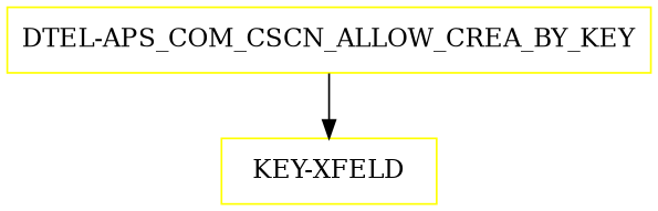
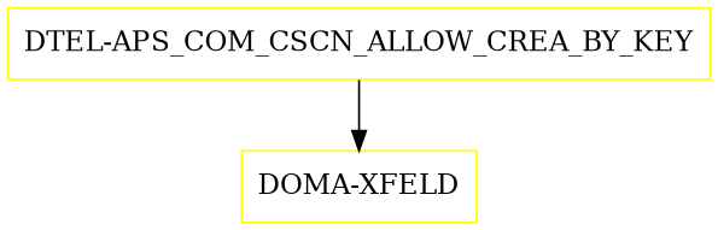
  digraph {
    node [color=yellow shape=box]
    "DTEL-APS_COM_CSCN_ALLOW_CREA_BY_KEY"
-   "DOMA-XFELD" [label="KEY-XFELD"]
+   "DOMA-XFELD"
    "DTEL-APS_COM_CSCN_ALLOW_CREA_BY_KEY" -> "DOMA-XFELD"
  }
